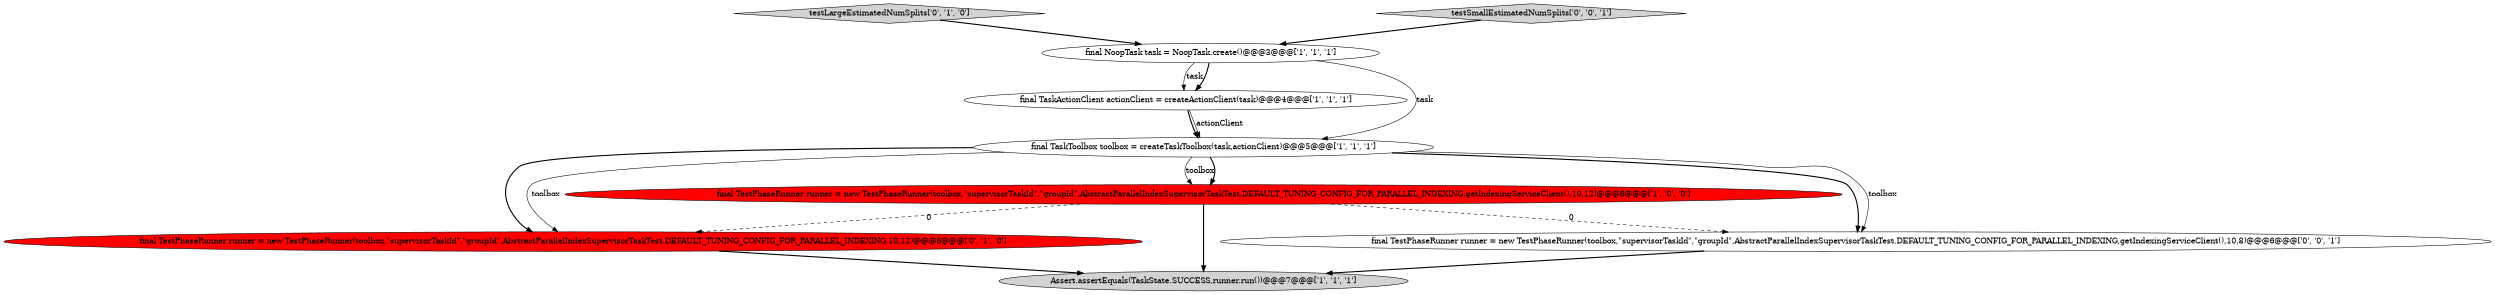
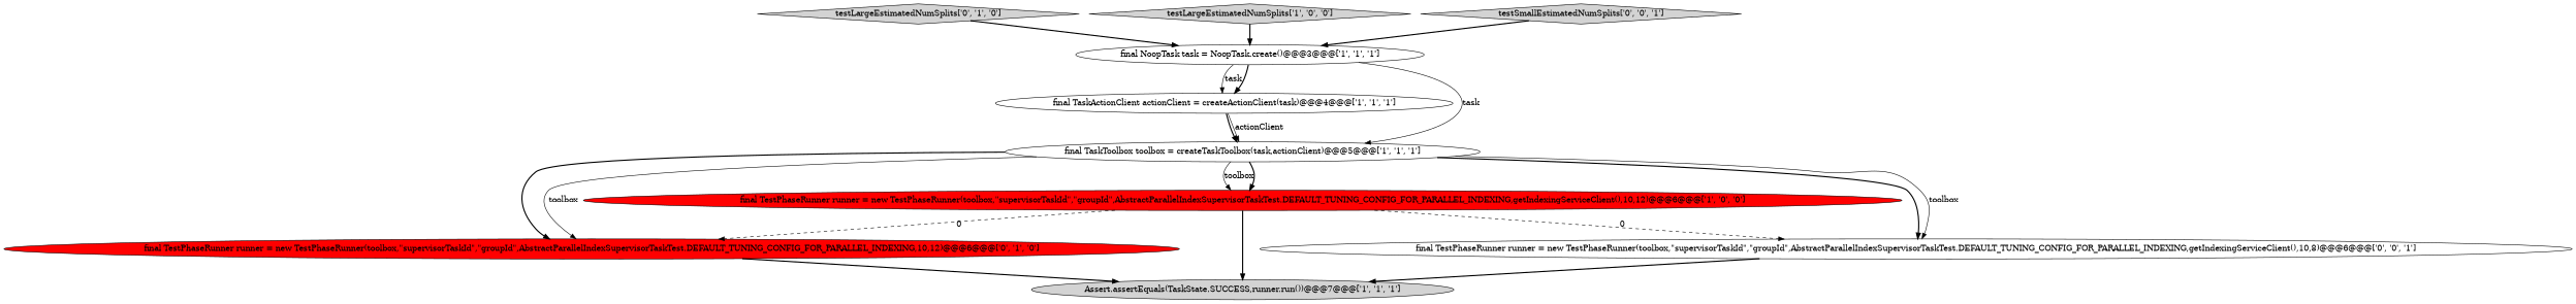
  digraph {
    node [fillcolor=lightgray shape=ellipse style=filled]
    edge [style=bold]
    n1 [label="testLargeEstimatedNumSplits['0', '1', '0']" shape=diamond]
    n2 [fillcolor=white label="final NoopTask task = NoopTask.create()@@@3@@@['1', '1', '1']"]
+   n3 [label="testLargeEstimatedNumSplits['1', '0', '0']" shape=diamond]
    n4 [label="testSmallEstimatedNumSplits['0', '0', '1']" shape=diamond]
    n5 [fillcolor=white label="final TaskActionClient actionClient = createActionClient(task)@@@4@@@['1', '1', '1']"]
    n6 [fillcolor=white label="final TaskToolbox toolbox = createTaskToolbox(task,actionClient)@@@5@@@['1', '1', '1']"]
    n7 [fillcolor=red label="final TestPhaseRunner runner = new TestPhaseRunner(toolbox,\"supervisorTaskId\",\"groupId\",AbstractParallelIndexSupervisorTaskTest.DEFAULT_TUNING_CONFIG_FOR_PARALLEL_INDEXING,10,12)@@@6@@@['0', '1', '0']"]
    n8 [label="Assert.assertEquals(TaskState.SUCCESS,runner.run())@@@7@@@['1', '1', '1']"]
    n9 [fillcolor=red label="final TestPhaseRunner runner = new TestPhaseRunner(toolbox,\"supervisorTaskId\",\"groupId\",AbstractParallelIndexSupervisorTaskTest.DEFAULT_TUNING_CONFIG_FOR_PARALLEL_INDEXING,getIndexingServiceClient(),10,12)@@@6@@@['1', '0', '0']"]
    n10 [fillcolor=white label="final TestPhaseRunner runner = new TestPhaseRunner(toolbox,\"supervisorTaskId\",\"groupId\",AbstractParallelIndexSupervisorTaskTest.DEFAULT_TUNING_CONFIG_FOR_PARALLEL_INDEXING,getIndexingServiceClient(),10,8)@@@6@@@['0', '0', '1']"]
    n1 -> n2
    n2 -> n5 [label=task style=solid]
    n2 -> n5
    n2 -> n6 [label=task style=solid]
+   n3 -> n2
    n4 -> n2
    n5 -> n6
    n5 -> n6 [label=actionClient style=solid]
    n6 -> n7
    n6 -> n7 [label=toolbox style=solid]
    n6 -> n9 [label=toolbox style=solid]
    n6 -> n9
    n6 -> n10
    n6 -> n10 [label=toolbox style=solid]
    n7 -> n8
    n9 -> n7 [label=0 style=dashed]
    n9 -> n8
    n9 -> n10 [label=0 style=dashed]
    n10 -> n8
  }
